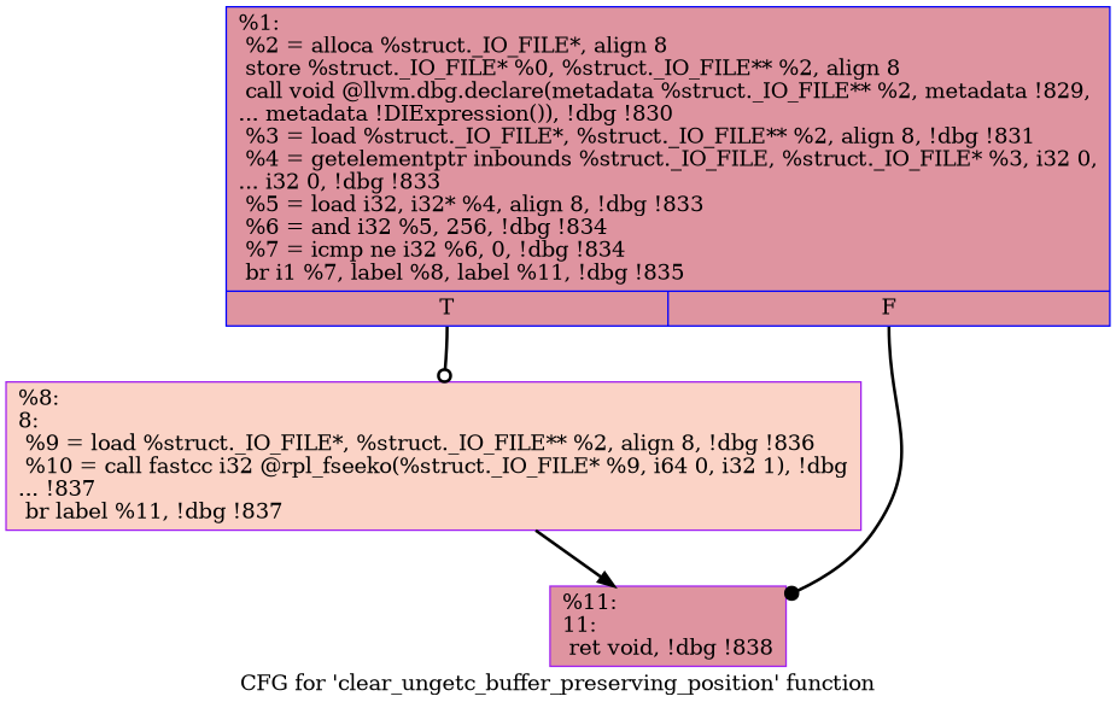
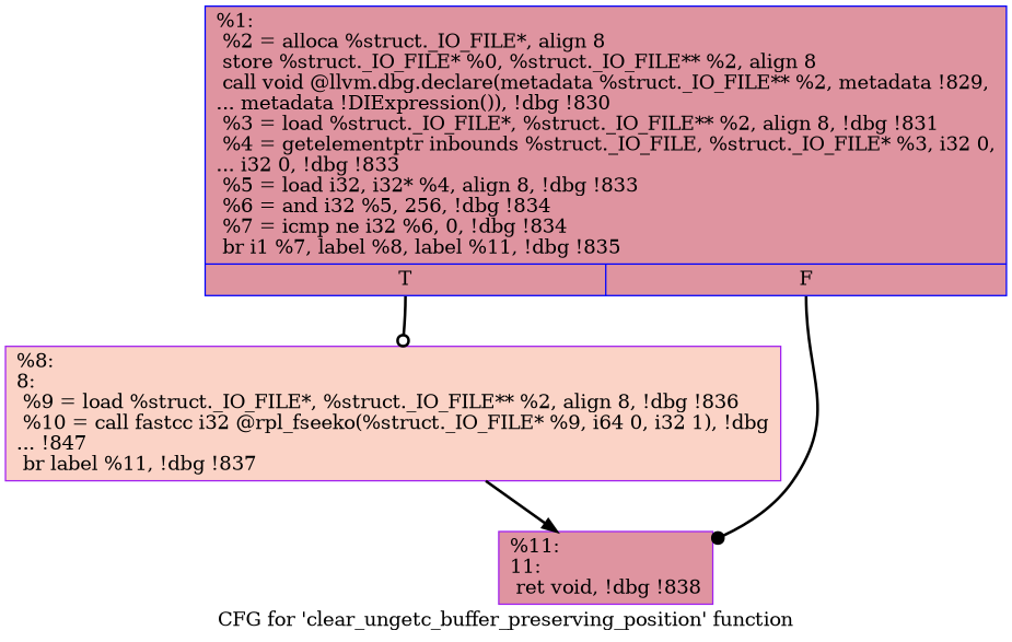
  digraph {
    label="CFG for 'clear_ungetc_buffer_preserving_position' function"
    node [color=purple fillcolor="#b70d2870" shape=record style=filled]
    edge [style=bold]
    n1 [color=blue label="{%1:\l  %2 = alloca %struct._IO_FILE*, align 8\l  store %struct._IO_FILE* %0, %struct._IO_FILE** %2, align 8\l  call void @llvm.dbg.declare(metadata %struct._IO_FILE** %2, metadata !829,\l... metadata !DIExpression()), !dbg !830\l  %3 = load %struct._IO_FILE*, %struct._IO_FILE** %2, align 8, !dbg !831\l  %4 = getelementptr inbounds %struct._IO_FILE, %struct._IO_FILE* %3, i32 0,\l... i32 0, !dbg !833\l  %5 = load i32, i32* %4, align 8, !dbg !833\l  %6 = and i32 %5, 256, !dbg !834\l  %7 = icmp ne i32 %6, 0, !dbg !834\l  br i1 %7, label %8, label %11, !dbg !835\l|{<s0>T|<s1>F}}"]
-   n2 [fillcolor="#f59c7d70" label="{%8:\l8:                                                \l  %9 = load %struct._IO_FILE*, %struct._IO_FILE** %2, align 8, !dbg !836\l  %10 = call fastcc i32 @rpl_fseeko(%struct._IO_FILE* %9, i64 0, i32 1), !dbg\l... !837\l  br label %11, !dbg !837\l}"]
+   n2 [fillcolor="#f59c7d70" label="{%8:\l8:                                                \l  %9 = load %struct._IO_FILE*, %struct._IO_FILE** %2, align 8, !dbg !836\l  %10 = call fastcc i32 @rpl_fseeko(%struct._IO_FILE* %9, i64 0, i32 1), !dbg\l... !847\l  br label %11, !dbg !837\l}"]
    n3 [label="{%11:\l11:                                               \l  ret void, !dbg !838\l}"]
    n1 -> n2 [tailport=s0 arrowhead=odot]
    n1 -> n3 [tailport=s1 arrowhead=dot]
    n2 -> n3 [arrowhead=normal]
  }
